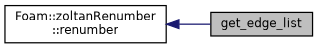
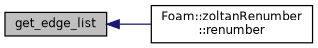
  digraph {
    rankdir=LR
    node [color=black fontname=Helvetica fontsize=10 shape=record]
    n1 [fillcolor=grey75 fontcolor=black height=0.2 label=get_edge_list style=filled width=0.4]
    n2 [height=0.2 label="Foam::zoltanRenumber\l::renumber" width=0.4]
-   n2 -> n1 [color=midnightblue dir=back fontname=Helvetica fontsize=10 labelfontname=Helvetica labelfontsize=10 style=solid]
+   n1 -> n2 [color=midnightblue dir=back fontname=Helvetica fontsize=10 labelfontname=Helvetica labelfontsize=10 style=solid]
  }
